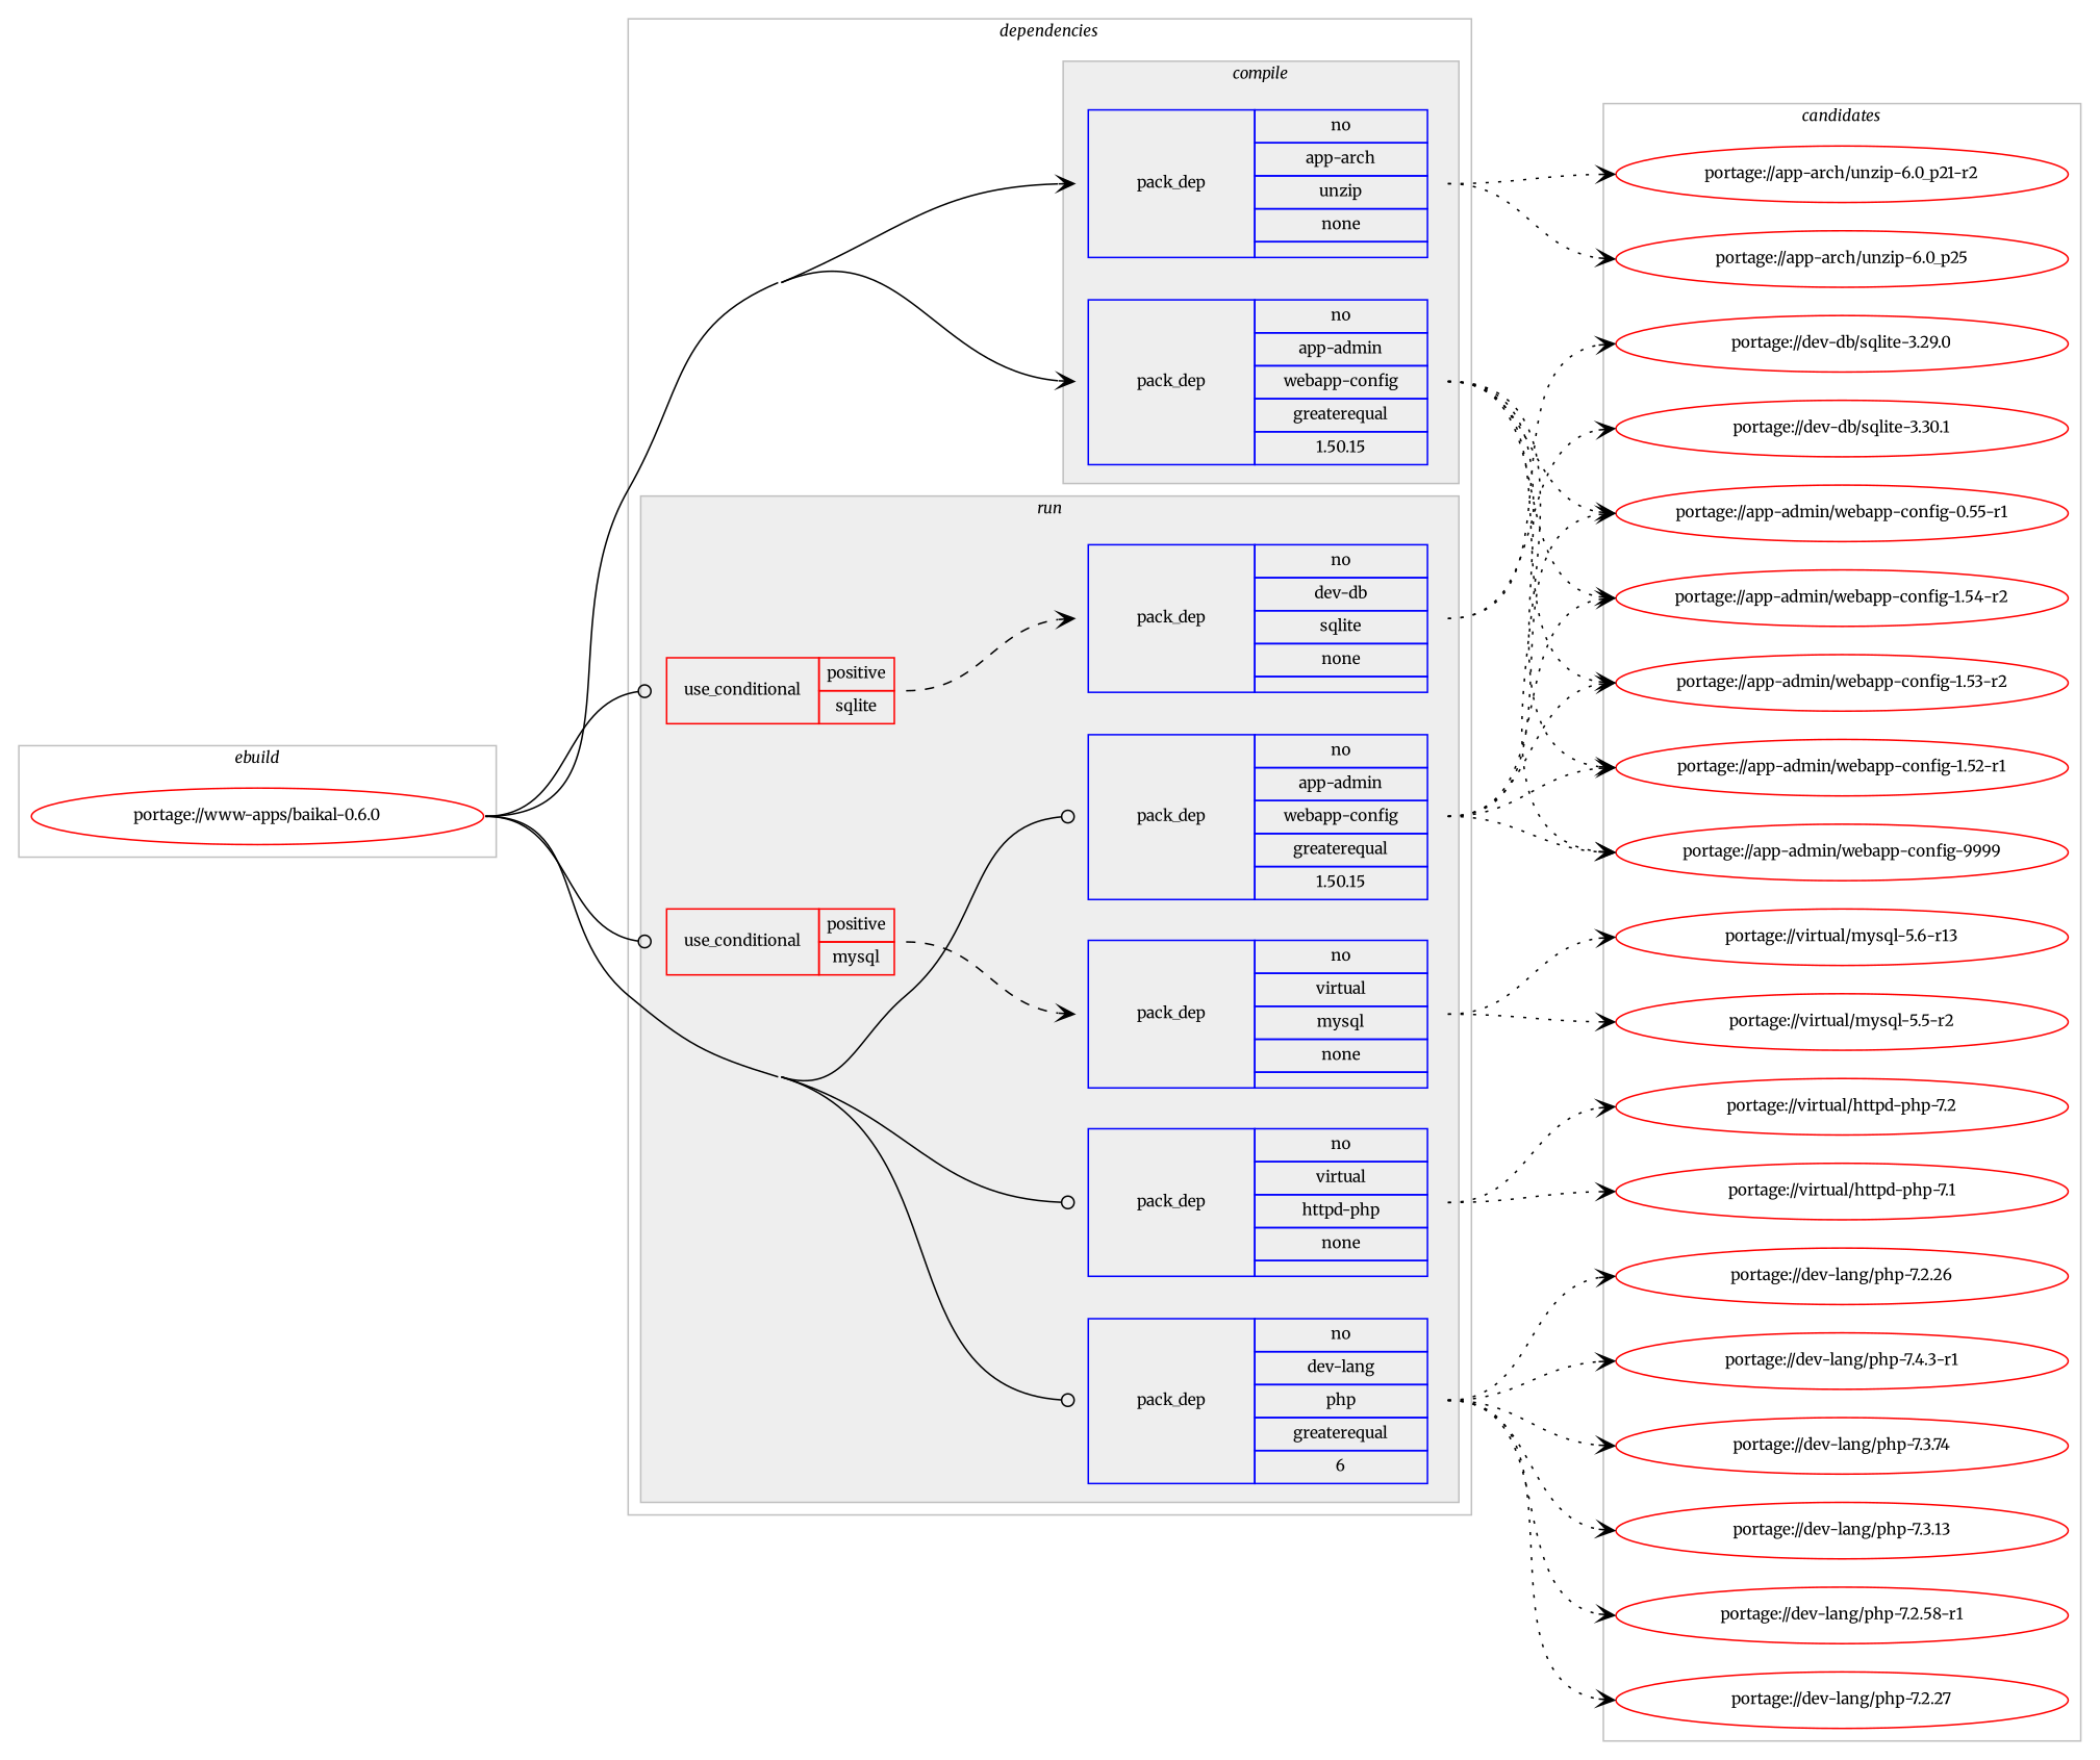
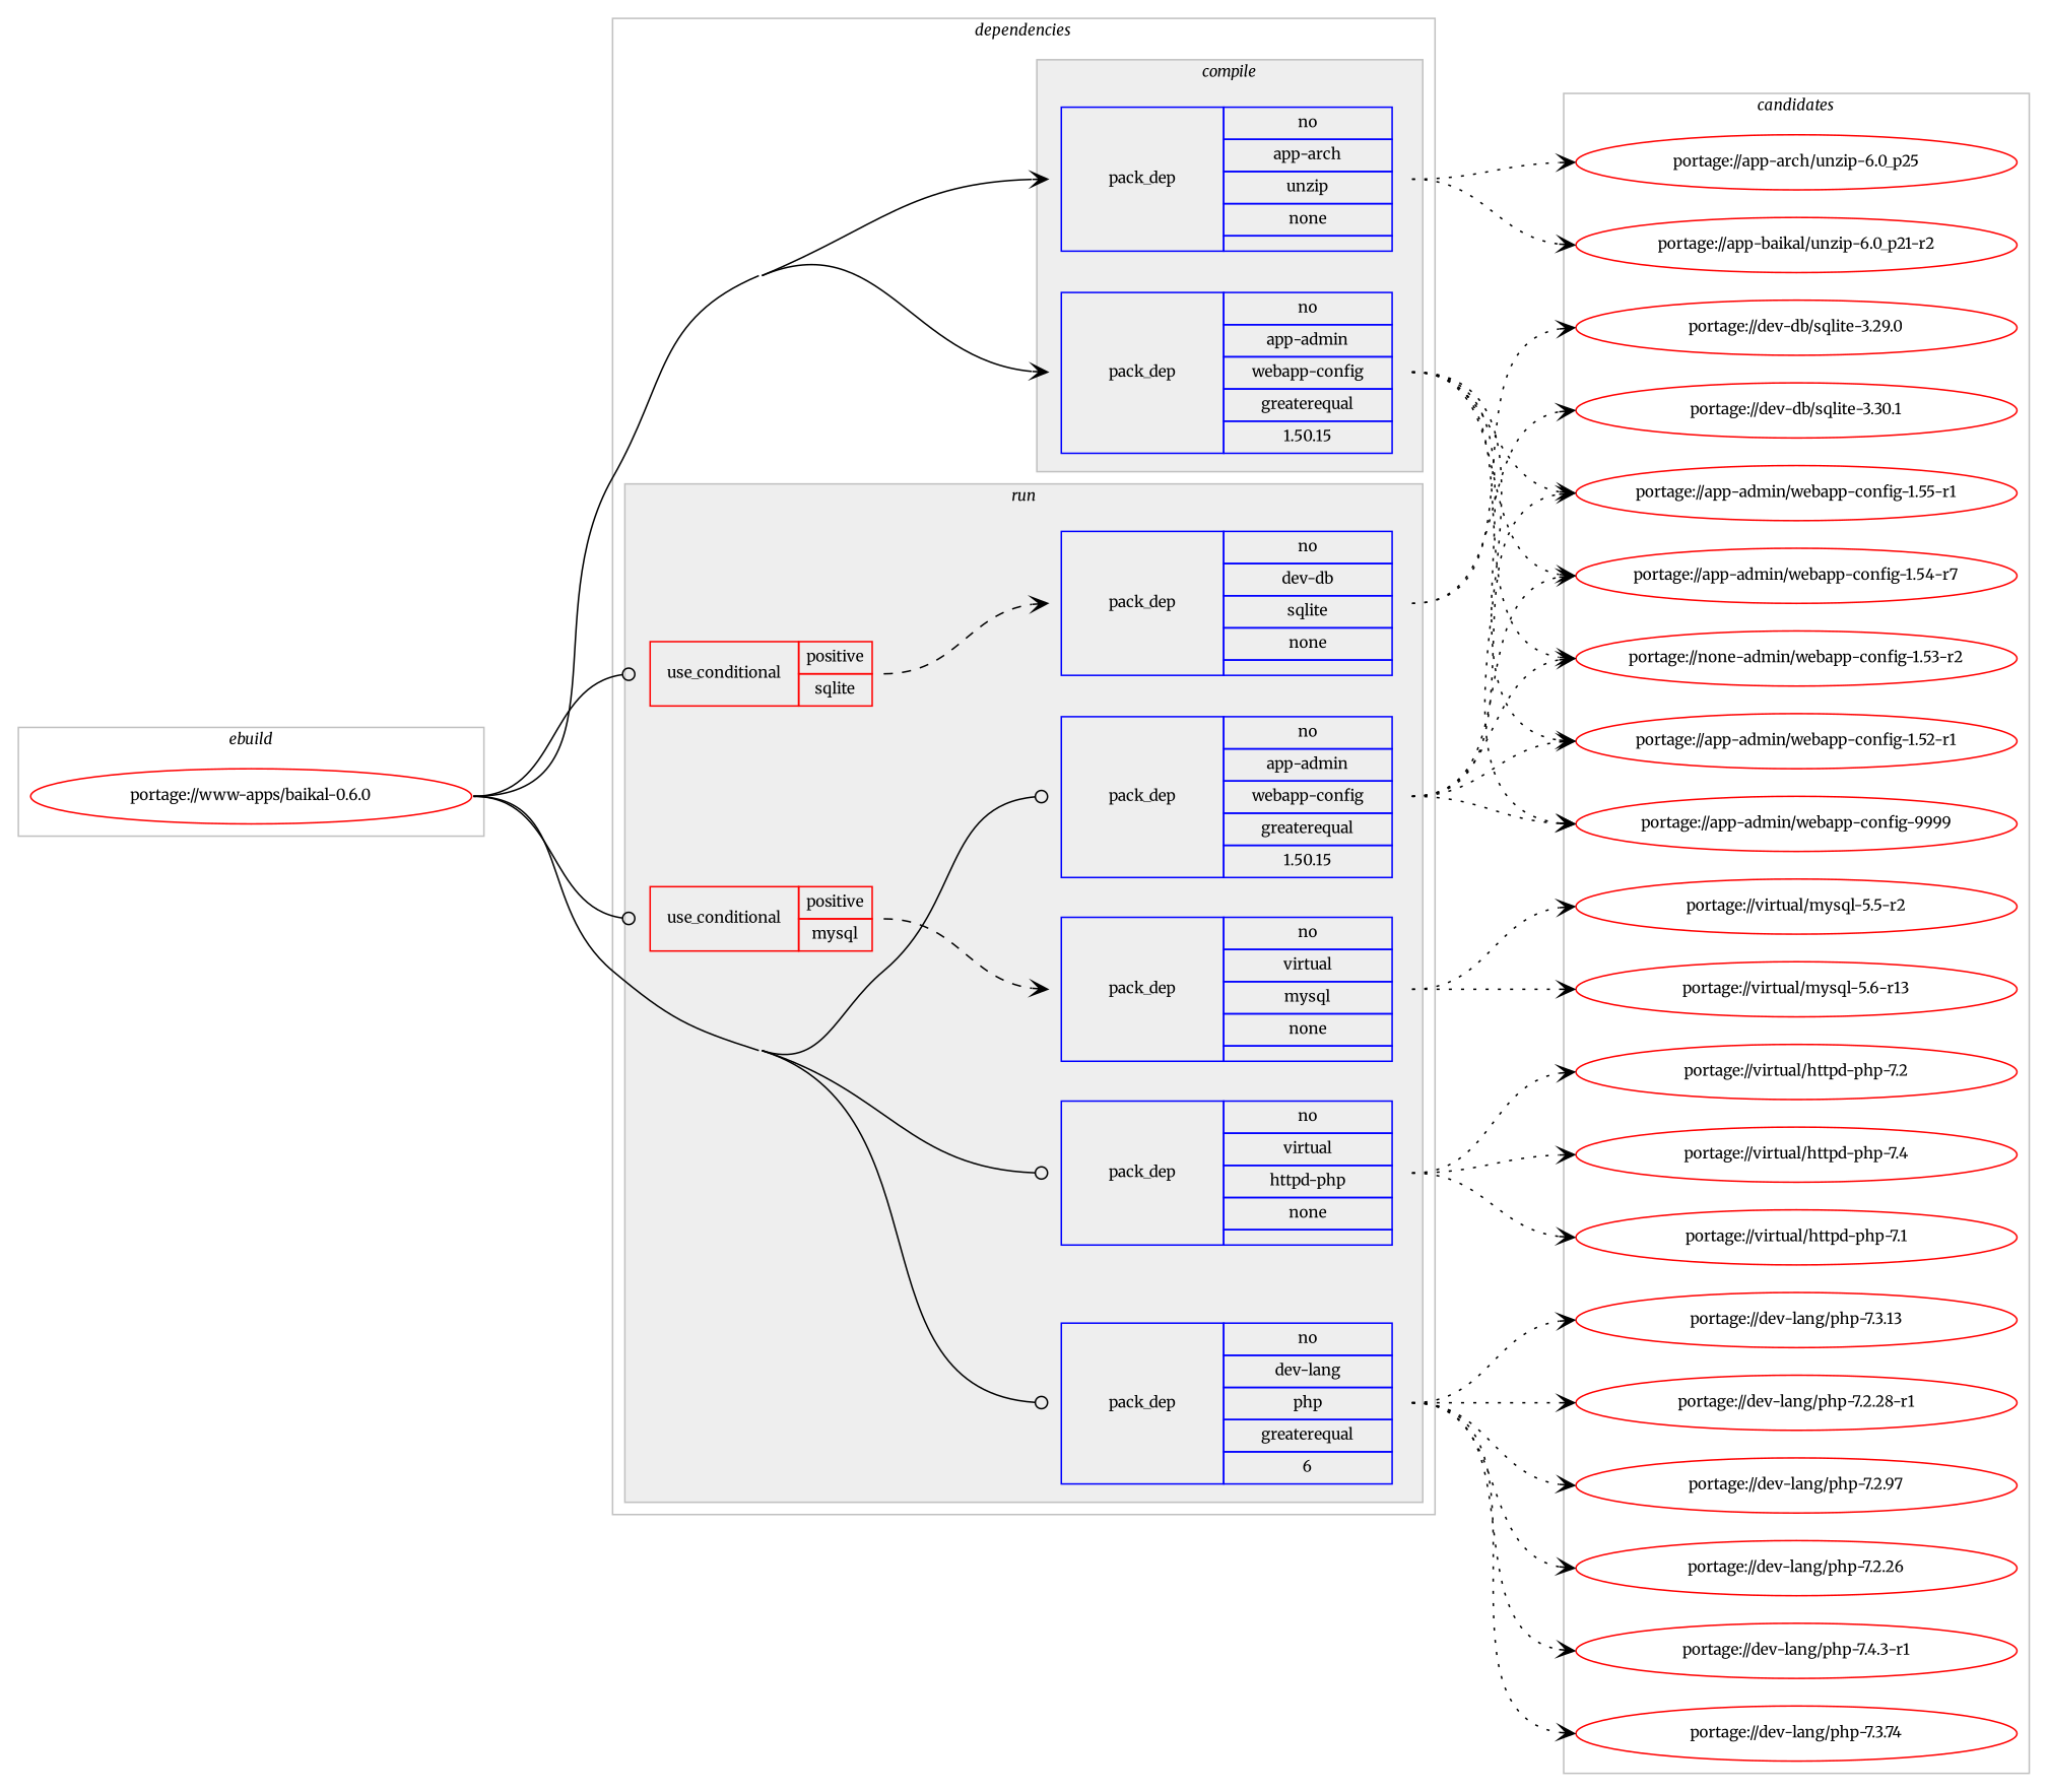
  digraph {
    compound=true
    concentrate=true
    fontname=Merriweather
    fontsize=10
    newrank=true
    rankdir=LR
    ranksep=1.5
    node [color=red fontname=Merriweather fontsize=10]
    edge [arrowhead=vee fontname=Merriweather headport=w style=dotted tailport=e weight=100]
    n1 [label="portage://www-apps/baikal-0.6.0" width=4]
    n2 [color=blue label=<<TABLE BORDER="0" CELLBORDER="1" CELLSPACING="0" CELLPADDING="4" WIDTH="220"><TR><TD ROWSPAN="6" CELLPADDING="30">pack_dep</TD></TR><TR><TD WIDTH="110">no</TD></TR><TR><TD>app-admin</TD></TR><TR><TD>webapp-config</TD></TR><TR><TD>greaterequal</TD></TR><TR><TD>1.50.15</TD></TR></TABLE>> shape=none]
    n3 [color=blue label=<<TABLE BORDER="0" CELLBORDER="1" CELLSPACING="0" CELLPADDING="4" WIDTH="220"><TR><TD ROWSPAN="6" CELLPADDING="30">pack_dep</TD></TR><TR><TD WIDTH="110">no</TD></TR><TR><TD>app-arch</TD></TR><TR><TD>unzip</TD></TR><TR><TD>none</TD></TR><TR><TD></TD></TR></TABLE>> shape=none]
    n4 [color=blue label=<<TABLE BORDER="0" CELLBORDER="1" CELLSPACING="0" CELLPADDING="4" WIDTH="220"><TR><TD ROWSPAN="6" CELLPADDING="30">pack_dep</TD></TR><TR><TD WIDTH="110">no</TD></TR><TR><TD>virtual</TD></TR><TR><TD>mysql</TD></TR><TR><TD>none</TD></TR><TR><TD></TD></TR></TABLE>> shape=none]
    n5 [label=<<TABLE BORDER="0" CELLBORDER="1" CELLSPACING="0" CELLPADDING="4"><TR><TD ROWSPAN="3" CELLPADDING="10">use_conditional</TD></TR><TR><TD>positive</TD></TR><TR><TD>mysql</TD></TR></TABLE>> shape=none]
    n6 [color=blue label=<<TABLE BORDER="0" CELLBORDER="1" CELLSPACING="0" CELLPADDING="4" WIDTH="220"><TR><TD ROWSPAN="6" CELLPADDING="30">pack_dep</TD></TR><TR><TD WIDTH="110">no</TD></TR><TR><TD>dev-db</TD></TR><TR><TD>sqlite</TD></TR><TR><TD>none</TD></TR><TR><TD></TD></TR></TABLE>> shape=none]
    n7 [label=<<TABLE BORDER="0" CELLBORDER="1" CELLSPACING="0" CELLPADDING="4"><TR><TD ROWSPAN="3" CELLPADDING="10">use_conditional</TD></TR><TR><TD>positive</TD></TR><TR><TD>sqlite</TD></TR></TABLE>> shape=none]
    n8 [color=blue label=<<TABLE BORDER="0" CELLBORDER="1" CELLSPACING="0" CELLPADDING="4" WIDTH="220"><TR><TD ROWSPAN="6" CELLPADDING="30">pack_dep</TD></TR><TR><TD WIDTH="110">no</TD></TR><TR><TD>app-admin</TD></TR><TR><TD>webapp-config</TD></TR><TR><TD>greaterequal</TD></TR><TR><TD>1.50.15</TD></TR></TABLE>> shape=none]
    n9 [color=blue label=<<TABLE BORDER="0" CELLBORDER="1" CELLSPACING="0" CELLPADDING="4" WIDTH="220"><TR><TD ROWSPAN="6" CELLPADDING="30">pack_dep</TD></TR><TR><TD WIDTH="110">no</TD></TR><TR><TD>dev-lang</TD></TR><TR><TD>php</TD></TR><TR><TD>greaterequal</TD></TR><TR><TD>6</TD></TR></TABLE>> shape=none]
    n10 [color=blue label=<<TABLE BORDER="0" CELLBORDER="1" CELLSPACING="0" CELLPADDING="4" WIDTH="220"><TR><TD ROWSPAN="6" CELLPADDING="30">pack_dep</TD></TR><TR><TD WIDTH="110">no</TD></TR><TR><TD>virtual</TD></TR><TR><TD>httpd-php</TD></TR><TR><TD>none</TD></TR><TR><TD></TD></TR></TABLE>> shape=none]
    n11 [label="portage://app-admin/webapp-config-9999" width=4]
-   n12 [label="portage://app-admin/webapp-config-0.55-r1" width=4]
-   n13 [label="portage://app-admin/webapp-config-1.54-r2" width=4]
-   n14 [label="portage://app-admin/webapp-config-1.53-r2" width=4]
+   n12 [label="portage://app-admin/webapp-config-1.55-r1" width=4]
+   n13 [label="portage://app-admin/webapp-config-1.54-r7" width=4]
+   n14 [label="portage://none-admin/webapp-config-1.53-r2" width=4]
    n15 [label="portage://app-admin/webapp-config-1.52-r1" width=4]
    n16 [label="portage://app-arch/unzip-6.0_p25" width=4]
-   n17 [label="portage://app-arch/unzip-6.0_p21-r2" width=4]
+   n17 [label="portage://app-baikal/unzip-6.0_p21-r2" width=4]
    n18 [label="portage://virtual/mysql-5.6-r13" width=4]
    n19 [label="portage://virtual/mysql-5.5-r2" width=4]
    n20 [label="portage://dev-db/sqlite-3.30.1" width=4]
    n21 [label="portage://dev-db/sqlite-3.29.0" width=4]
    n22 [label="portage://dev-lang/php-7.4.3-r1" width=4]
    n23 [label="portage://dev-lang/php-7.3.74" width=4]
    n24 [label="portage://dev-lang/php-7.3.13" width=4]
-   n25 [label="portage://dev-lang/php-7.2.58-r1" width=4]
-   n26 [label="portage://dev-lang/php-7.2.27" width=4]
+   n25 [label="portage://dev-lang/php-7.2.28-r1" width=4]
+   n26 [label="portage://dev-lang/php-7.2.97" width=4]
    n27 [label="portage://dev-lang/php-7.2.26" width=4]
+   n28 [label="portage://virtual/httpd-php-7.4" width=4]
    n29 [label="portage://virtual/httpd-php-7.1" width=4]
    n30 [label="portage://virtual/httpd-php-7.2" width=4]
    subgraph cluster_1 {
      color=gray
      label=<<i>ebuild</i>>
      rank=same
      n1
    }
    subgraph cluster_2 {
      color=gray
      label=<<i>dependencies</i>>
      subgraph cluster_3 {
        color=gray
        fillcolor="#eeeeee"
        label=<<i>compile</i>>
        style=filled
        subgraph sub_4 {
          color=gray
          fillcolor="#eeeeee"
          label=<<i>compile</i>>
          style=filled
          n2
        }
        subgraph sub_5 {
          color=gray
          fillcolor="#eeeeee"
          label=<<i>compile</i>>
          style=filled
          n3
        }
      }
      subgraph cluster_6 {
        color=gray
        fillcolor="#eeeeee"
        label=<<i>compile and run</i>>
        style=filled
      }
      subgraph cluster_7 {
        color=gray
        fillcolor="#eeeeee"
        label=<<i>run</i>>
        style=filled
        subgraph sub_8 {
          color=gray
          fillcolor="#eeeeee"
          label=<<i>run</i>>
          style=filled
          n5
          subgraph sub_9 {
            color=gray
            fillcolor="#eeeeee"
            label=<<i>run</i>>
            style=filled
            n4
          }
        }
        subgraph sub_10 {
          color=gray
          fillcolor="#eeeeee"
          label=<<i>run</i>>
          style=filled
          n7
          subgraph sub_11 {
            color=gray
            fillcolor="#eeeeee"
            label=<<i>run</i>>
            style=filled
            n6
          }
        }
        subgraph sub_12 {
          color=gray
          fillcolor="#eeeeee"
          label=<<i>run</i>>
          style=filled
          n8
        }
        subgraph sub_13 {
          color=gray
          fillcolor="#eeeeee"
          label=<<i>run</i>>
          style=filled
          n9
        }
        subgraph sub_14 {
          color=gray
          fillcolor="#eeeeee"
          label=<<i>run</i>>
          style=filled
          n10
        }
      }
    }
    subgraph cluster_15 {
      color=gray
      label=<<i>candidates</i>>
      rank=same
      subgraph sub_16 {
        color=black
        label=<<i>candidates</i>>
        nodesep=1
        rank=same
        n11
        n12
        n13
        n14
        n15
      }
      subgraph sub_17 {
        color=black
        label=<<i>candidates</i>>
        nodesep=1
        rank=same
        n16
        n17
      }
      subgraph sub_18 {
        color=black
        label=<<i>candidates</i>>
        nodesep=1
        rank=same
        n18
        n19
      }
      subgraph sub_19 {
        color=black
        label=<<i>candidates</i>>
        nodesep=1
        rank=same
        n20
        n21
      }
      subgraph sub_20 {
        color=black
        label=<<i>candidates</i>>
        nodesep=1
        rank=same
        n11
        n12
        n13
        n14
        n15
      }
      subgraph sub_21 {
        color=black
        label=<<i>candidates</i>>
        nodesep=1
        rank=same
        n22
        n23
        n24
        n25
        n26
        n27
      }
      subgraph sub_22 {
        color=black
        label=<<i>candidates</i>>
        nodesep=1
        rank=same
+       n28
        n29
        n30
      }
    }
    n1 -> n2 [style=solid weight=20]
    n1 -> n3 [style=solid weight=20]
    n1 -> n5 [arrowhead=odot style=solid weight=20]
    n1 -> n7 [arrowhead=odot style=solid weight=20]
    n1 -> n8 [arrowhead=odot style=solid weight=20]
    n1 -> n9 [arrowhead=odot style=solid weight=20]
    n1 -> n10 [arrowhead=odot style=solid weight=20]
    n2 -> n11
    n2 -> n12
    n2 -> n13
    n2 -> n14
    n2 -> n15
    n3 -> n16
    n3 -> n17
    n4 -> n18
    n4 -> n19
    n5 -> n4 [style=dashed weight=20]
    n6 -> n20
    n6 -> n21
    n7 -> n6 [style=dashed weight=20]
    n8 -> n11
    n8 -> n12
    n8 -> n13
    n8 -> n14
    n8 -> n15
    n9 -> n22
    n9 -> n23
    n9 -> n24
    n9 -> n25
    n9 -> n26
    n9 -> n27
+   n10 -> n28
    n10 -> n29
    n10 -> n30
  }
